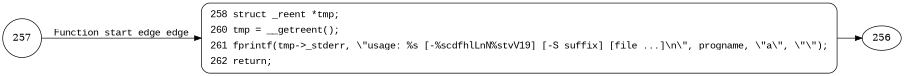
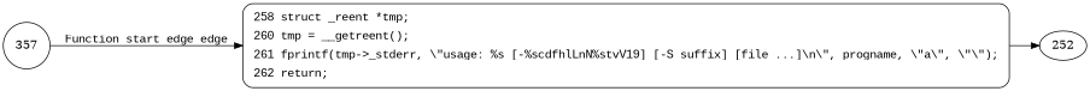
  digraph {
    rankdir=LR
-   257 [shape=circle]
+   257 [shape=circle label=357]
    n2 [fillcolor=white fontname="Courier New" label=<<table border="0" cellborder="0" cellpadding="3" bgcolor="white"><tr><td align="right">258</td><td align="left">struct _reent *tmp;</td></tr><tr><td align="right">260</td><td align="left">tmp = __getreent();</td></tr><tr><td align="right">261</td><td align="left">fprintf(tmp-&gt;_stderr, \"usage: %s [-%scdfhlLnN%stvV19] [-S suffix] [file ...]\n\", progname, \"a\", \"\");</td></tr><tr><td align="right">262</td><td align="left">return;</td></tr></table>> penwidth=1 shape=Mrecord style="filled,bold"]
-   256
+   256 [label=252]
    257 -> n2 [fontname="Courier New" label="Function start edge edge"]
    n2 -> 256
  }
